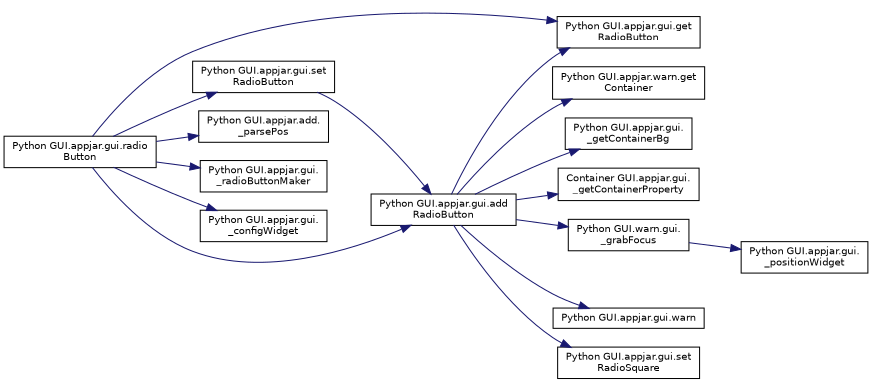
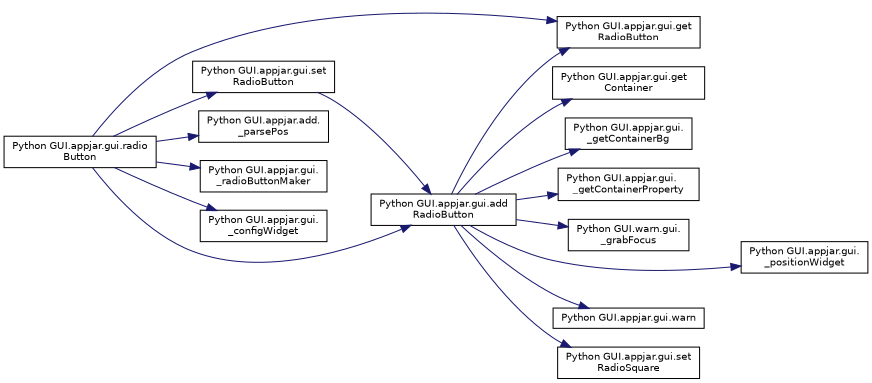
  digraph {
    rankdir=LR
    node [color=black fillcolor=white fontname=Helvetica fontsize=10 shape=record style=filled]
    edge [color=midnightblue fontname=Helvetica fontsize=10 labelfontname=Helvetica labelfontsize=10 style=solid]
    n1 [height=0.2 label="Python GUI.appjar.gui.radio\lButton" width=0.4]
    n2 [height=0.2 label="Python GUI.appjar.gui.get\lRadioButton" width=0.4]
    n3 [height=0.2 label="Python GUI.appjar.gui.set\lRadioButton" width=0.4]
    n4 [height=0.2 label="Python GUI.appjar.add.\l_parsePos" width=0.4]
    n5 [height=0.2 label="Python GUI.appjar.gui.\l_radioButtonMaker" width=0.4]
    n6 [height=0.2 label="Python GUI.appjar.gui.\l_configWidget" width=0.4]
    n7 [height=0.2 label="Python GUI.appjar.gui.add\lRadioButton" width=0.4]
-   n8 [height=0.2 label="Python GUI.appjar.warn.get\lContainer" width=0.4]
+   n8 [height=0.2 label="Python GUI.appjar.gui.get\lContainer" width=0.4]
    n9 [height=0.2 label="Python GUI.appjar.gui.\l_getContainerBg" width=0.4]
-   n10 [height=0.2 label="Container GUI.appjar.gui.\l_getContainerProperty" width=0.4]
+   n10 [height=0.2 label="Python GUI.appjar.gui.\l_getContainerProperty" width=0.4]
    n11 [height=0.2 label="Python GUI.warn.gui.\l_grabFocus" width=0.4]
    n12 [height=0.2 label="Python GUI.appjar.gui.\l_positionWidget" width=0.4]
    n13 [height=0.2 label="Python GUI.appjar.gui.warn" width=0.4]
    n14 [height=0.2 label="Python GUI.appjar.gui.set\lRadioSquare" width=0.4]
    n1 -> n2
    n1 -> n3
    n1 -> n4
    n1 -> n5
    n1 -> n6
    n1 -> n7
    n3 -> n7
    n7 -> n2
    n7 -> n8
    n7 -> n9
    n7 -> n10
    n7 -> n11
-   n11 -> n12
+   n7 -> n12
    n7 -> n13
    n7 -> n14
  }
